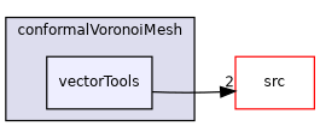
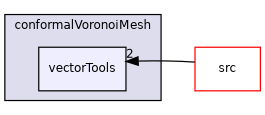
  digraph {
    compound=true
    rankdir=LR
    node [fontname=Helvetica fontsize=10 shape=box]
    n1 [fillcolor="#eeeeff" label=vectorTools pencolor=black style=filled]
    n2 [color=red label=src]
    subgraph cluster_1 {
      bgcolor="#ddddee"
      fontname=Helvetica
      fontsize=10
      label=conformalVoronoiMesh
      pencolor=black
      n1
    }
-   n1 -> n2 [headlabel=2 labeldistance=1.5 labelfontname=Helvetica labelfontsize=10]
+   n2 -> n1 [headlabel=2 labeldistance=1.5 labelfontname=Helvetica labelfontsize=10]
  }
